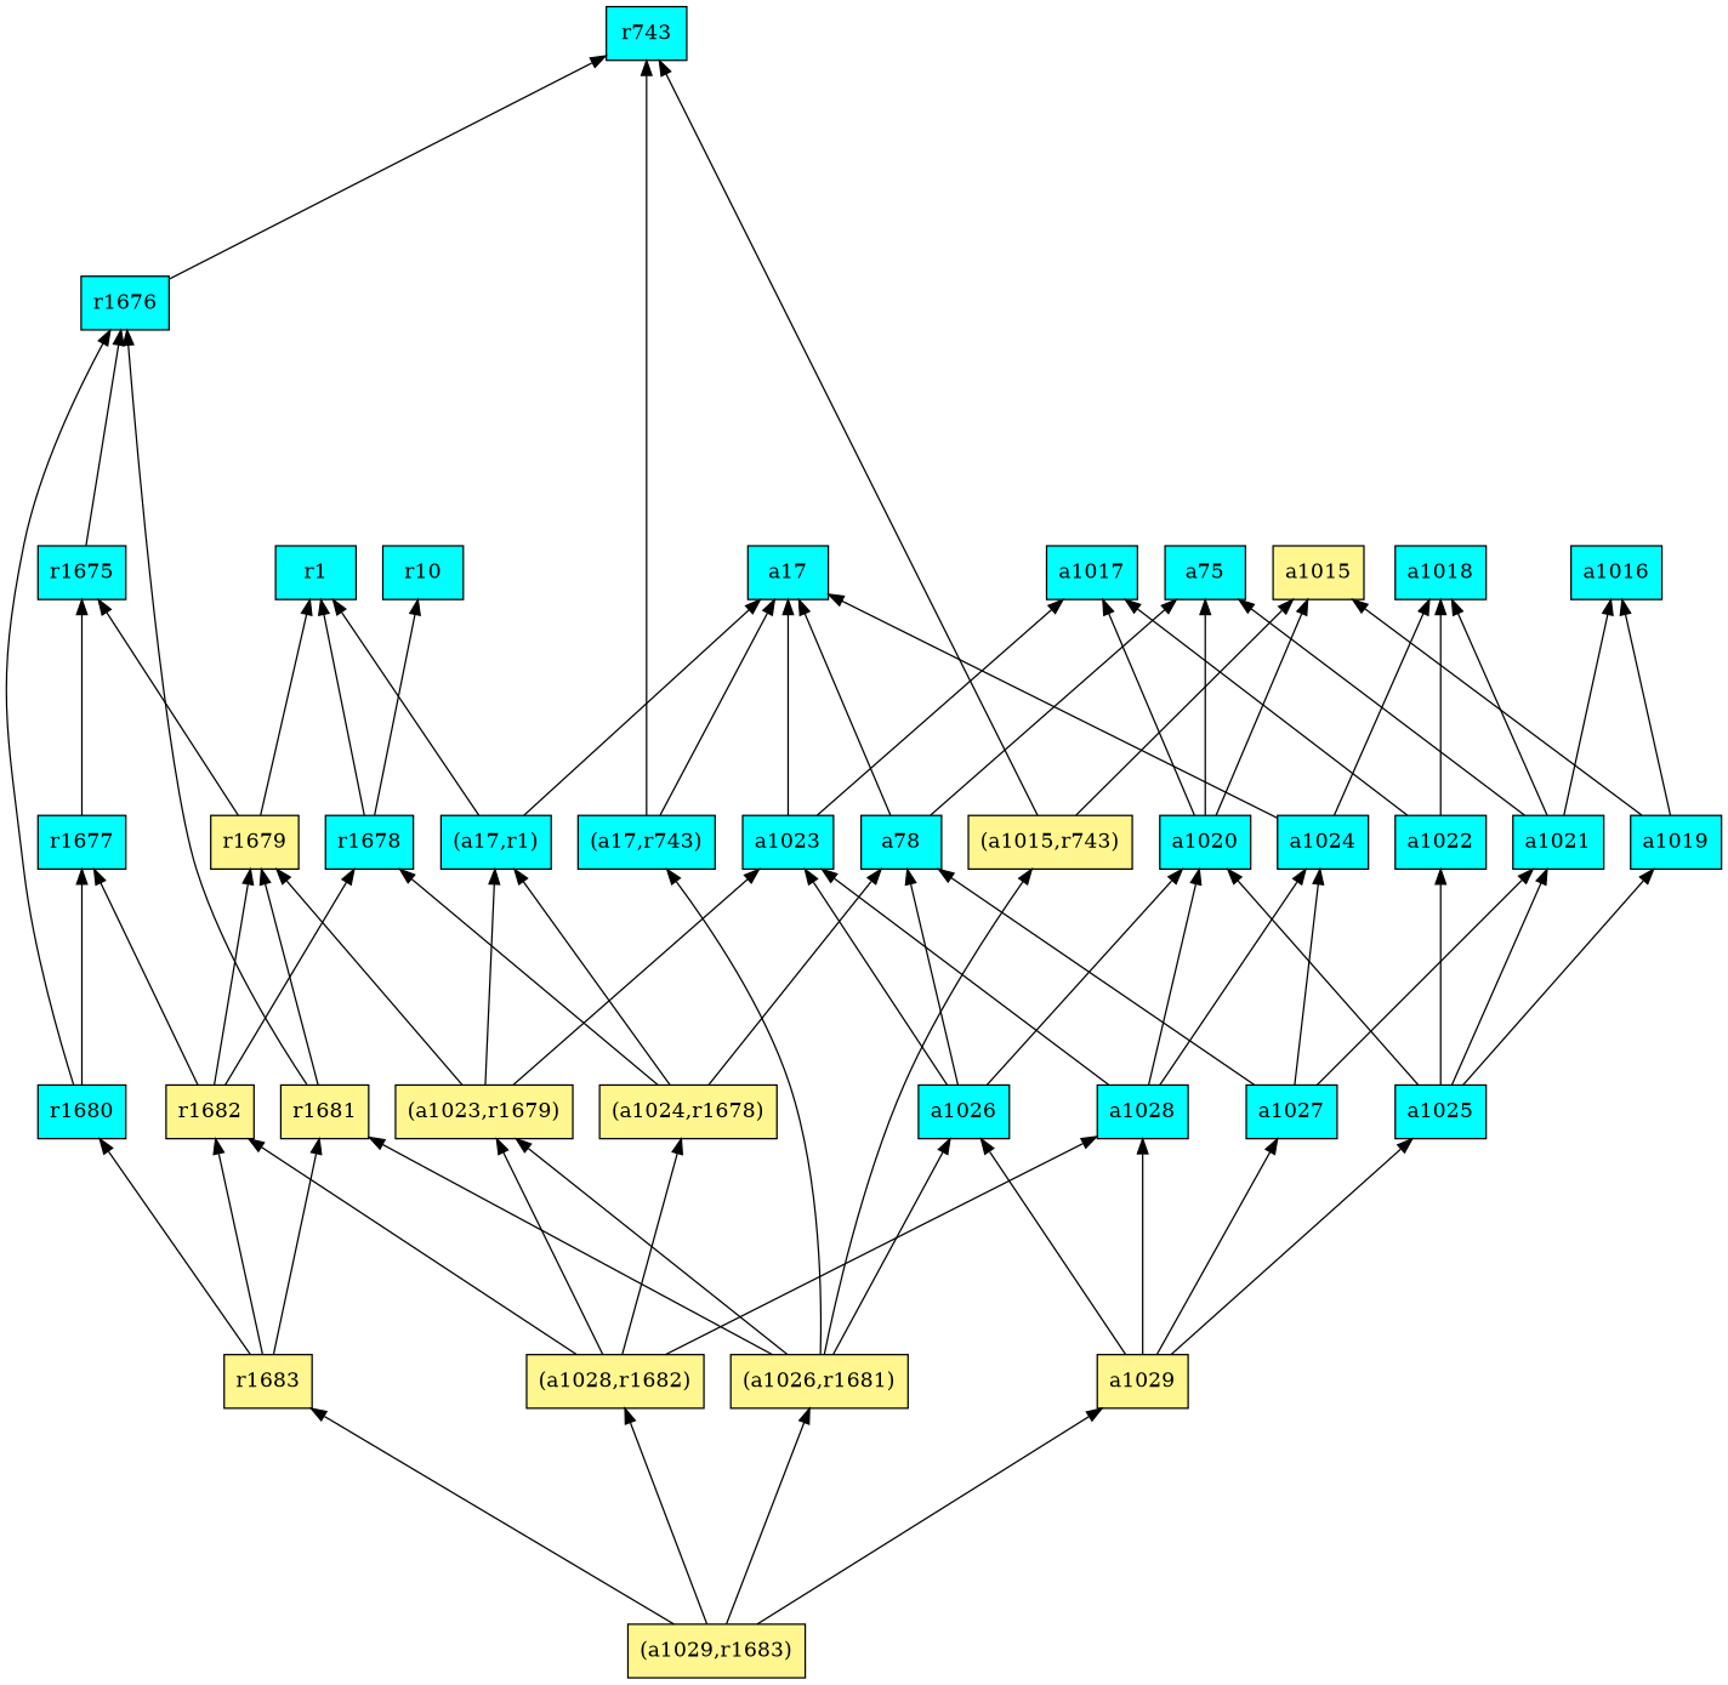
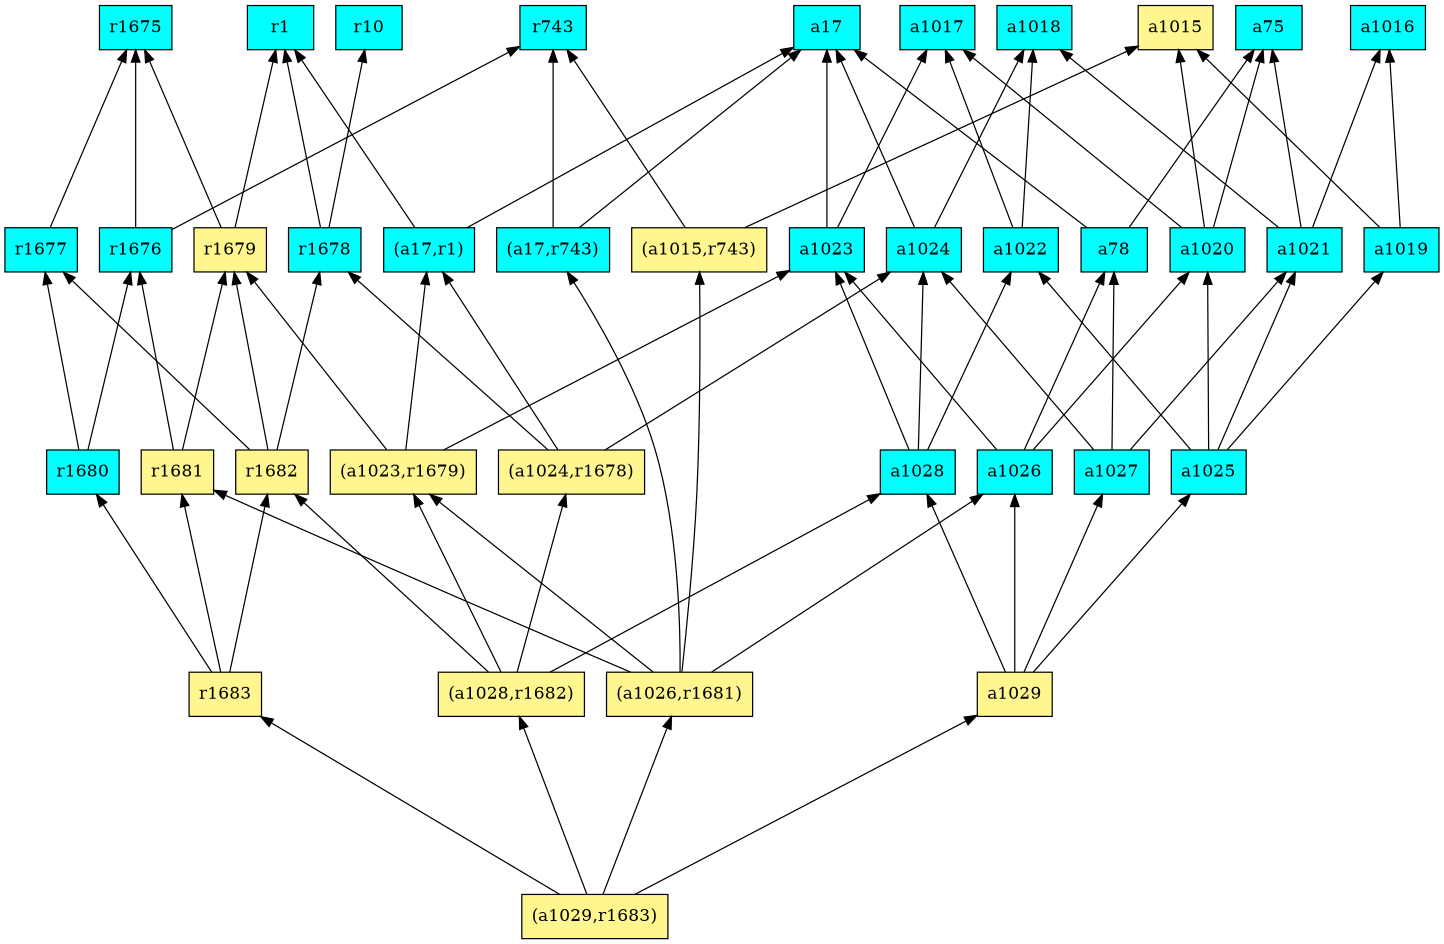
  digraph {
    rankdir=BT
    ranksep=2.0
    node [fillcolor=cyan shape=record style=filled]
    n1 [label="{r1678}"]
    n2 [label="{r1}"]
    n3 [label="{r10}"]
    n4 [fillcolor=khaki1 label="{(a1015,r743)}"]
    n5 [fillcolor=khaki1 label="{a1015}"]
    n6 [label="{r743}"]
    n7 [label="{a1024}"]
    n8 [label="{a17}"]
    n9 [label="{a1018}"]
    n10 [fillcolor=khaki1 label="{(a1028,r1682)}"]
    n11 [fillcolor=khaki1 label="{(a1024,r1678)}"]
    n12 [fillcolor=khaki1 label="{r1682}"]
    n13 [fillcolor=khaki1 label="{(a1023,r1679)}"]
    n14 [label="{a1028}"]
    n15 [label="{(a17,r1)}"]
    n16 [label="{r1677}"]
    n17 [fillcolor=khaki1 label="{r1679}"]
    n18 [label="{a1023}"]
    n19 [label="{a1022}"]
    n20 [label="{a1016}"]
    n21 [label="{(a17,r743)}"]
    n22 [label="{a1020}"]
    n23 [label="{a75}"]
    n24 [label="{a1017}"]
    n25 [label="{r1680}"]
    n26 [label="{r1676}"]
    n27 [label="{r1675}"]
    n28 [label="{a1027}"]
    n29 [label="{a78}"]
    n30 [label="{a1021}"]
    n31 [label="{a1025}"]
    n32 [label="{a1019}"]
    n33 [label="{a1026}"]
    n34 [fillcolor=khaki1 label="{(a1029,r1683)}"]
    n35 [fillcolor=khaki1 label="{(a1026,r1681)}"]
    n36 [fillcolor=khaki1 label="{a1029}"]
    n37 [fillcolor=khaki1 label="{r1683}"]
    n38 [fillcolor=khaki1 label="{r1681}"]
    n1 -> n2
    n1 -> n3
    n4 -> n5
    n4 -> n6
    n7 -> n8
    n7 -> n9
    n10 -> n11
    n10 -> n12
    n10 -> n13
    n10 -> n14
    n11 -> n1
-   n11 -> n29
+   n11 -> n7
    n11 -> n15
    n12 -> n1
    n12 -> n16
    n12 -> n17
    n13 -> n15
    n13 -> n17
    n13 -> n18
    n14 -> n7
    n14 -> n18
-   n14 -> n22
+   n14 -> n19
    n15 -> n2
    n15 -> n8
    n16 -> n27
    n17 -> n2
    n17 -> n27
    n18 -> n8
    n18 -> n24
    n19 -> n9
    n19 -> n24
    n21 -> n6
    n21 -> n8
    n22 -> n5
    n22 -> n23
    n22 -> n24
    n25 -> n16
    n25 -> n26
    n26 -> n6
-   n27 -> n26
+   n26 -> n27
    n28 -> n7
    n28 -> n29
    n28 -> n30
    n29 -> n8
    n29 -> n23
    n30 -> n9
    n30 -> n20
    n30 -> n23
    n31 -> n19
    n31 -> n22
    n31 -> n30
    n31 -> n32
    n32 -> n5
    n32 -> n20
    n33 -> n18
    n33 -> n22
    n33 -> n29
    n34 -> n10
    n34 -> n35
    n34 -> n36
    n34 -> n37
    n35 -> n4
    n35 -> n13
    n35 -> n21
    n35 -> n33
    n35 -> n38
    n36 -> n14
    n36 -> n28
    n36 -> n31
    n36 -> n33
    n37 -> n12
    n37 -> n25
    n37 -> n38
    n38 -> n17
    n38 -> n26
  }
